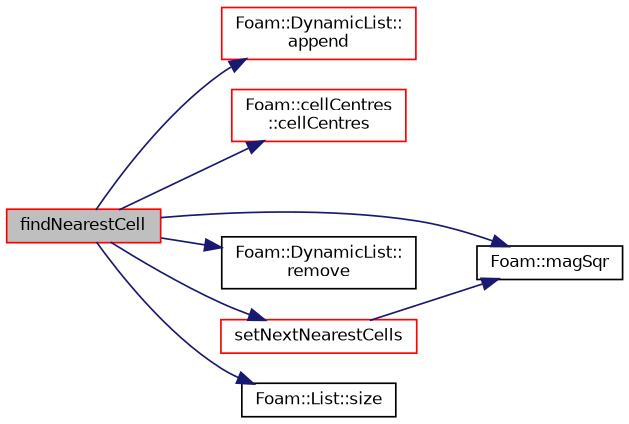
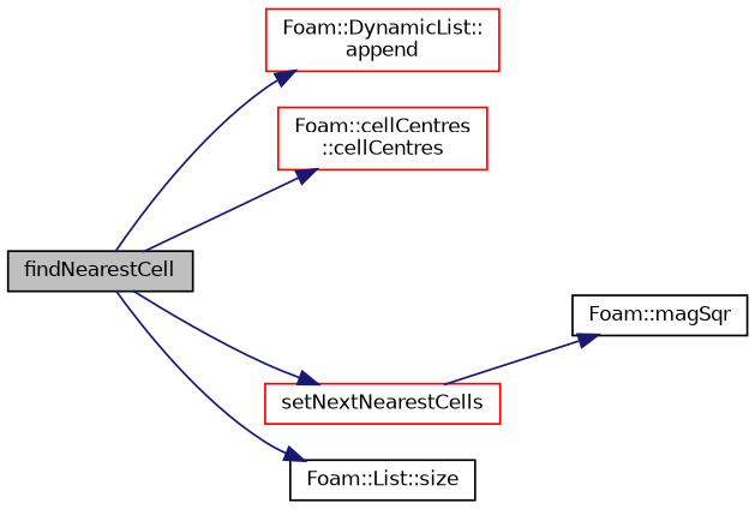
  digraph {
    rankdir=LR
    node [color=black fontname=Helvetica fontsize=10 shape=record]
    edge [color=midnightblue fontname=Helvetica fontsize=10 labelfontname=Helvetica labelfontsize=10 style=solid]
-   n1 [color=red fillcolor=grey75 fontcolor=black height=0.2 label=findNearestCell style=filled width=0.4]
+   n1 [fillcolor=grey75 fontcolor=black height=0.2 label=findNearestCell style=filled width=0.4]
    n2 [color=red height=0.2 label="Foam::DynamicList::\lappend" width=0.4]
    n3 [color=red height=0.2 label="Foam::cellCentres\l::cellCentres" width=0.4]
    n4 [height=0.2 label="Foam::magSqr" width=0.4]
-   n5 [height=0.2 label="Foam::DynamicList::\lremove" width=0.4]
    n6 [color=red height=0.2 label=setNextNearestCells width=0.4]
    n7 [height=0.2 label="Foam::List::size" width=0.4]
    n1 -> n2
    n1 -> n3
-   n1 -> n4
-   n1 -> n5
    n1 -> n6
    n1 -> n7
    n6 -> n4
  }
